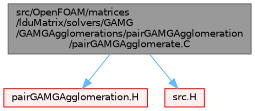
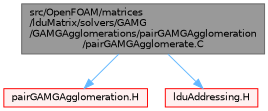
  digraph {
    node [color=red fillcolor="#FFF0F0" fontname=Helvetica fontsize=10 shape=box style=filled]
    edge [color=steelblue1 fontname=Helvetica fontsize=10 labelfontname=Helvetica labelfontsize=10 style=solid]
    n1 [color=gray40 fillcolor=grey60 fontcolor=black height=0.2 label="src/OpenFOAM/matrices\l/lduMatrix/solvers/GAMG\l/GAMGAgglomerations/pairGAMGAgglomeration\l/pairGAMGAgglomerate.C" width=0.4]
    n2 [height=0.2 label="pairGAMGAgglomeration.H" width=0.4]
-   n3 [height=0.2 label="src.H" width=0.4]
+   n3 [height=0.2 label="lduAddressing.H" width=0.4]
    n1 -> n2
    n1 -> n3
  }
